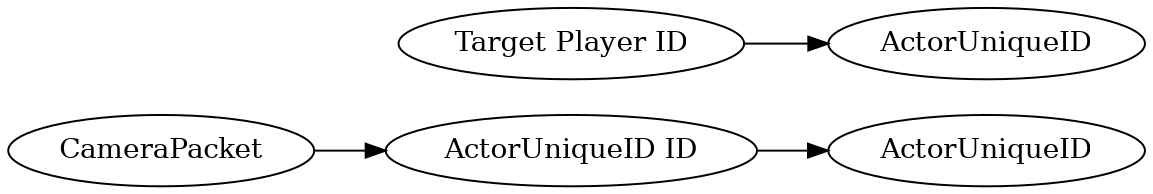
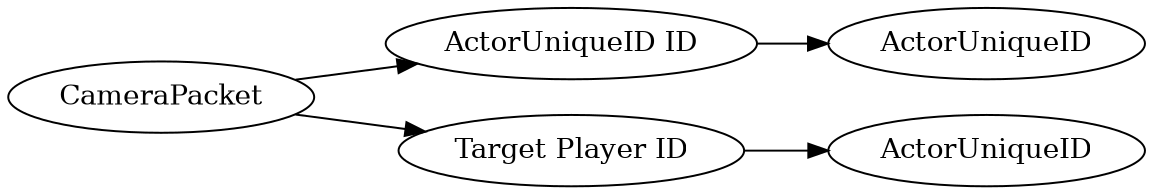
  digraph {
    rankdir=LR
    n1 [label=ActorUniqueID]
    n2 [label=ActorUniqueID]
    n3 [label=CameraPacket]
    n4 [label="ActorUniqueID ID"]
    n5 [label="Target Player ID"]
    subgraph sub_1 {
      rank=max
      n1
      n2
    }
    n3 -> n4
+   n3 -> n5
    n4 -> n1
    n5 -> n2
  }
